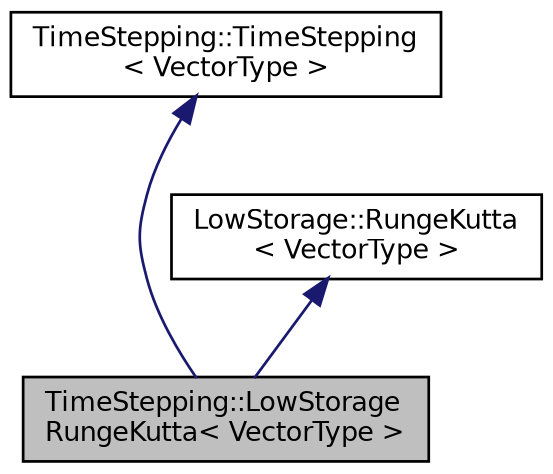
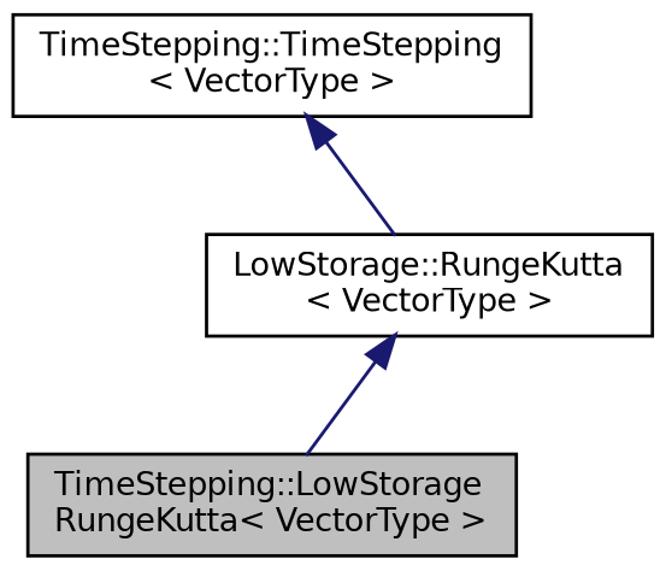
  digraph {
    node [color=black fillcolor=white fontname=Helvetica fontsize=10 shape=record style=filled]
    edge [color=midnightblue dir=back fontname=Helvetica fontsize=10 labelfontname=Helvetica labelfontsize=10 style=solid]
    n1 [fillcolor=grey75 fontcolor=black height=0.2 label="TimeStepping::LowStorage\lRungeKutta\< VectorType \>" width=0.4]
    n2 [height=0.2 label="LowStorage::RungeKutta\l\< VectorType \>" width=0.4]
    n3 [height=0.2 label="TimeStepping::TimeStepping\l\< VectorType \>" width=0.4]
    n2 -> n1
-   n3 -> n1
+   n3 -> n2
  }
